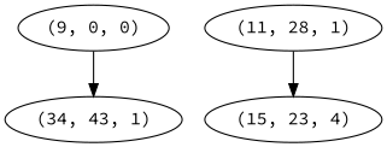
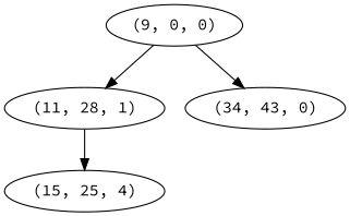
  digraph {
    fontname="Source Code Pro"
    node [fontname="Source Code Pro"]
    edge [fontname="Source Code Pro"]
    n1 [label="(9, 0, 0)"]
    "(11, 28, 1)"
-   "(34, 43, 1)"
-   "(15, 25, 4)" [label="(15, 23, 4)"]
+   "(34, 43, 1)" [label="(34, 43, 0)"]
+   "(15, 25, 4)"
+   n1 -> "(11, 28, 1)"
    n1 -> "(34, 43, 1)"
    "(11, 28, 1)" -> "(15, 25, 4)"
  }
